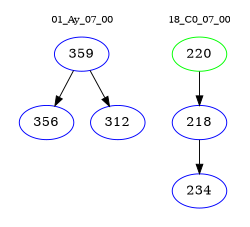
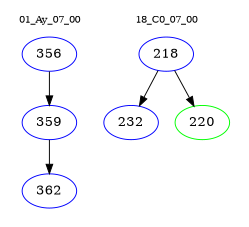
  digraph {
    node [color=blue]
    edge [color=black]
    n1 [label=356]
    n2 [label=359]
-   n3 [label=312]
+   n3 [label=362]
    n4 [label=218]
-   n5 [label=234]
+   n5 [label=232]
    n6 [color=green label=220]
    subgraph cluster_1 {
      color=white
      fontsize=10
      label="01_Ay_07_00"
      n1
      n2
      n3
    }
    subgraph cluster_2 {
      color=white
      fontsize=10
      label="18_C0_07_00"
      n4
      n5
      n6
    }
-   n2 -> n1
+   n1 -> n2
    n2 -> n3
    n4 -> n5
-   n6 -> n4
+   n4 -> n6
  }
